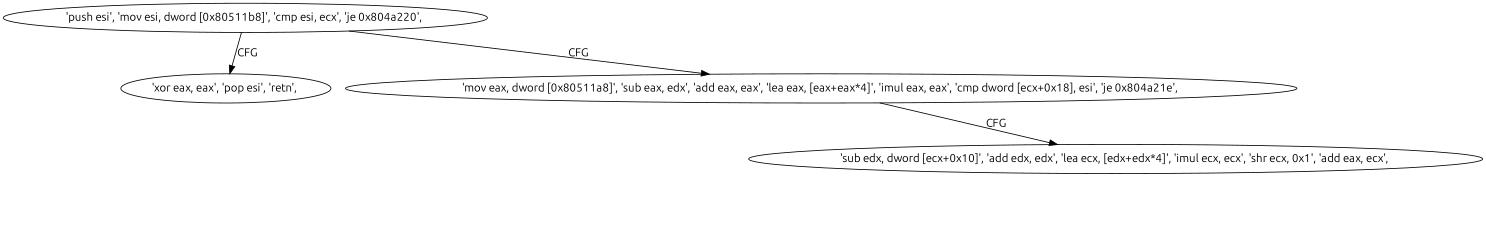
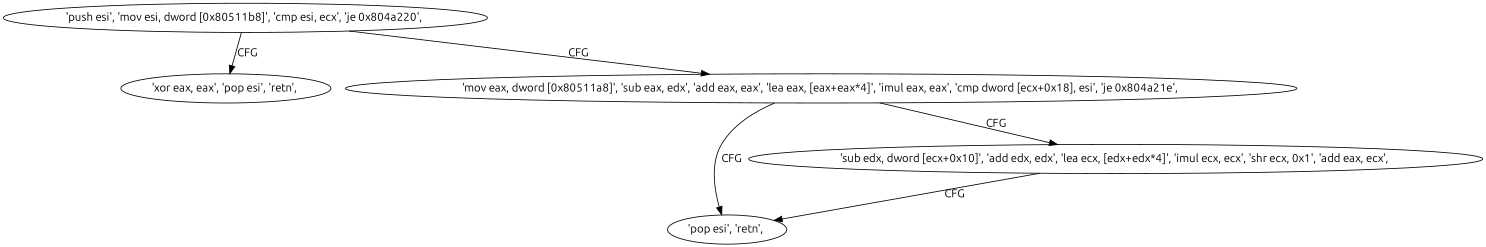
  digraph {
    fontname=Ubuntu
    node [fontname=Ubuntu]
    edge [fontname=Ubuntu]
    n1 [label="'push esi', 'mov esi, dword [0x80511b8]', 'cmp esi, ecx', 'je 0x804a220', "]
    n2 [label="'xor eax, eax', 'pop esi', 'retn', "]
    n3 [label="'mov eax, dword [0x80511a8]', 'sub eax, edx', 'add eax, eax', 'lea eax, [eax+eax*4]', 'imul eax, eax', 'cmp dword [ecx+0x18], esi', 'je 0x804a21e', "]
+   n4 [label="'pop esi', 'retn', "]
    n5 [label="'sub edx, dword [ecx+0x10]', 'add edx, edx', 'lea ecx, [edx+edx*4]', 'imul ecx, ecx', 'shr ecx, 0x1', 'add eax, ecx', "]
    n1 -> n2 [label=CFG]
    n1 -> n3 [label=CFG]
+   n3 -> n4 [label=CFG]
    n3 -> n5 [label=CFG]
+   n5 -> n4 [label=CFG]
  }
